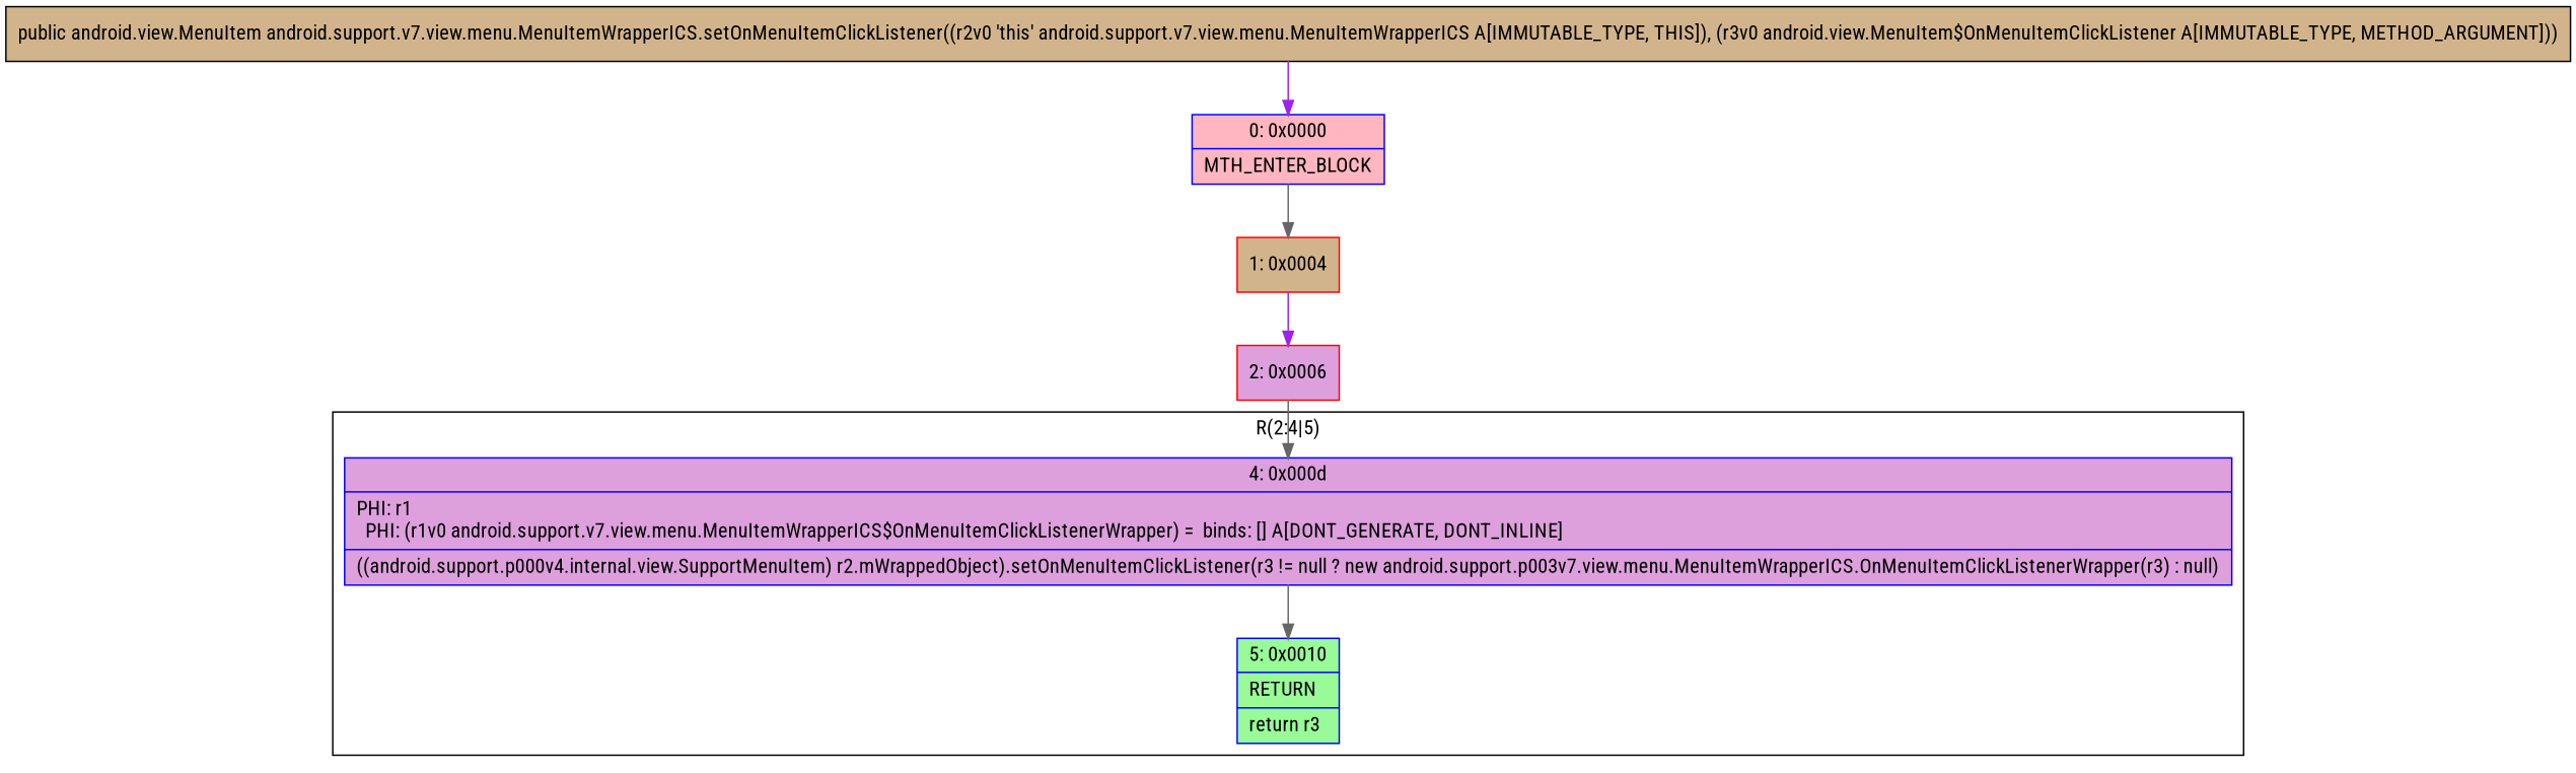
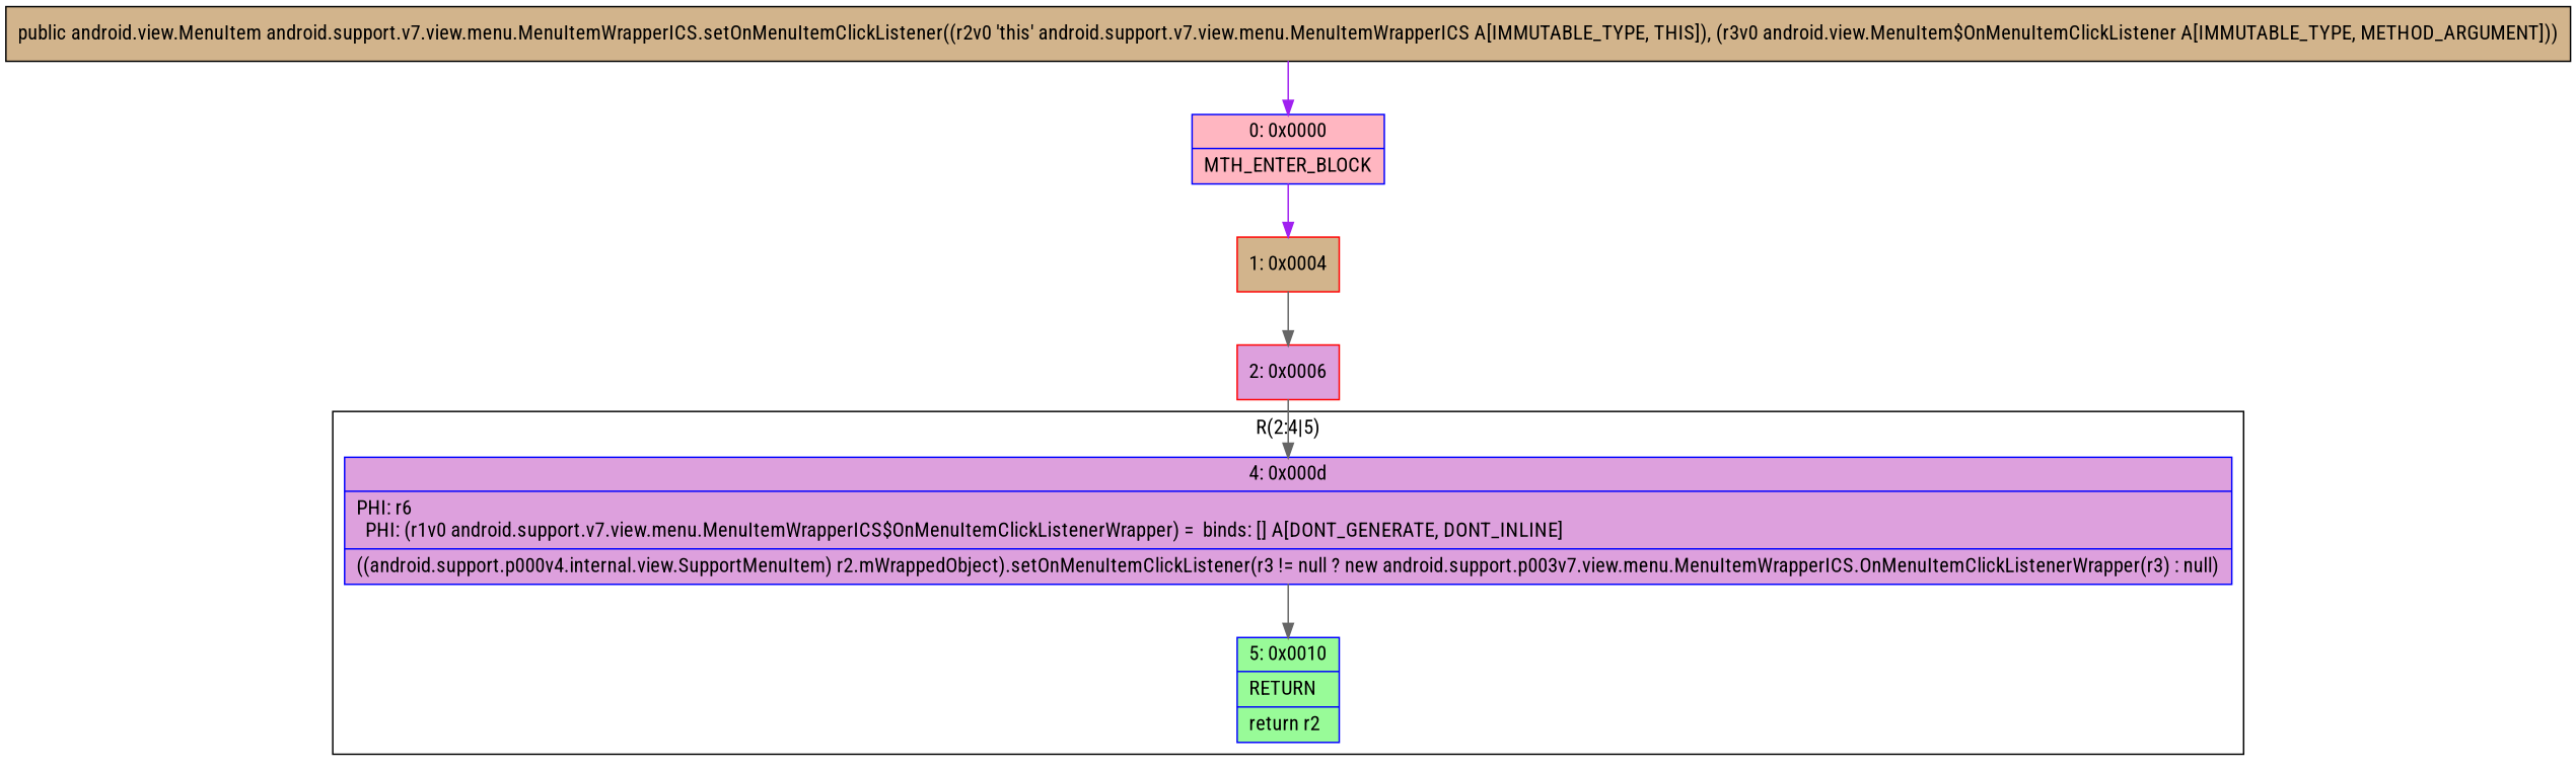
  digraph {
    fontname="Roboto Condensed"
    node [color=blue fillcolor=plum fontname="Roboto Condensed" shape=record style=filled]
    edge [color=gray40 fontname="Roboto Condensed"]
-   n1 [label="{4\:\ 0x000d|PHI: r1 \l  PHI: (r1v0 android.support.v7.view.menu.MenuItemWrapperICS$OnMenuItemClickListenerWrapper) =  binds: [] A[DONT_GENERATE, DONT_INLINE]\l|((android.support.p000v4.internal.view.SupportMenuItem) r2.mWrappedObject).setOnMenuItemClickListener(r3 != null ? new android.support.p003v7.view.menu.MenuItemWrapperICS.OnMenuItemClickListenerWrapper(r3) : null)\l}"]
-   n2 [fillcolor=palegreen label="{5\:\ 0x0010|RETURN\l|return r3\l}"]
+   n1 [label="{4\:\ 0x000d|PHI: r6 \l  PHI: (r1v0 android.support.v7.view.menu.MenuItemWrapperICS$OnMenuItemClickListenerWrapper) =  binds: [] A[DONT_GENERATE, DONT_INLINE]\l|((android.support.p000v4.internal.view.SupportMenuItem) r2.mWrappedObject).setOnMenuItemClickListener(r3 != null ? new android.support.p003v7.view.menu.MenuItemWrapperICS.OnMenuItemClickListenerWrapper(r3) : null)\l}"]
+   n2 [fillcolor=palegreen label="{5\:\ 0x0010|RETURN\l|return r2\l}"]
    n3 [fillcolor=lightpink label="{0\:\ 0x0000|MTH_ENTER_BLOCK\l}"]
    n4 [color=red fillcolor=tan label="{1\:\ 0x0004}"]
    n5 [color=red label="{2\:\ 0x0006}"]
    n6 [fillcolor=tan label="{public android.view.MenuItem android.support.v7.view.menu.MenuItemWrapperICS.setOnMenuItemClickListener((r2v0 'this' android.support.v7.view.menu.MenuItemWrapperICS A[IMMUTABLE_TYPE, THIS]), (r3v0 android.view.MenuItem$OnMenuItemClickListener A[IMMUTABLE_TYPE, METHOD_ARGUMENT])) }" color=""]
    subgraph cluster_1 {
      label="R(2:4|5)"
      n1
      n2
    }
    n1 -> n2
-   n3 -> n4
-   n4 -> n5 [color=purple]
+   n3 -> n4 [color=purple]
+   n4 -> n5
    n5 -> n1
    n6 -> n3 [color=purple]
  }
